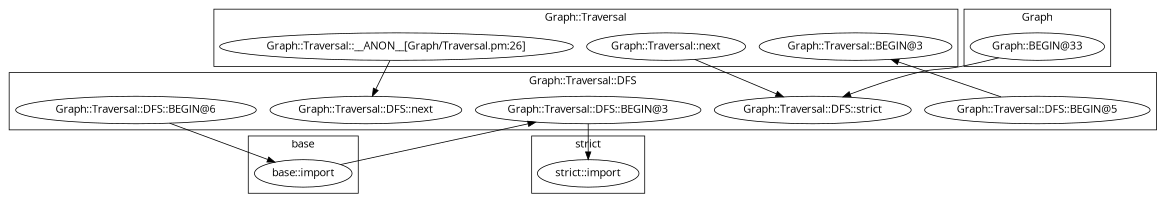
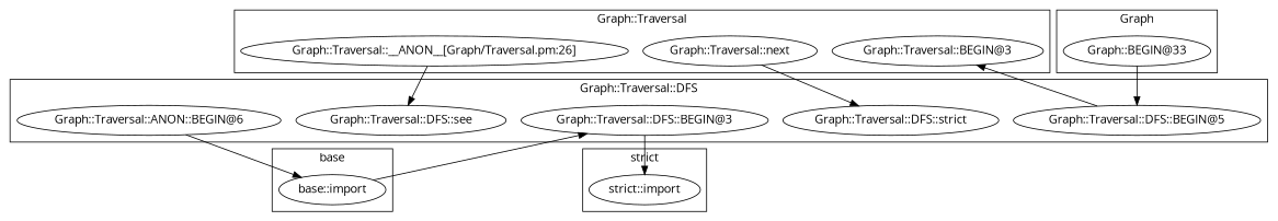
  digraph {
    fontname="Open Sans"
    node [fontname="Open Sans"]
    edge [fontname="Open Sans"]
    n1 [label="Graph::Traversal::DFS::strict"]
-   "Graph::Traversal::DFS::see" [label="Graph::Traversal::DFS::next"]
-   "Graph::Traversal::DFS::BEGIN@6"
+   "Graph::Traversal::DFS::see"
+   "Graph::Traversal::DFS::BEGIN@6" [label="Graph::Traversal::ANON::BEGIN@6"]
    "Graph::Traversal::DFS::BEGIN@5"
    "Graph::Traversal::DFS::BEGIN@3"
    "base::import"
    "Graph::BEGIN@33"
    "Graph::Traversal::__ANON__[Graph/Traversal.pm:26]"
    "Graph::Traversal::next"
    "Graph::Traversal::BEGIN@3"
    "strict::import"
    subgraph cluster_1 {
      label="Graph::Traversal::DFS"
      n1
      "Graph::Traversal::DFS::see"
      "Graph::Traversal::DFS::BEGIN@6"
      "Graph::Traversal::DFS::BEGIN@5"
      "Graph::Traversal::DFS::BEGIN@3"
    }
    subgraph cluster_2 {
      label=base
      "base::import"
    }
    subgraph cluster_3 {
      label="Graph"
      "Graph::BEGIN@33"
    }
    subgraph cluster_4 {
      label="Graph::Traversal"
      "Graph::Traversal::__ANON__[Graph/Traversal.pm:26]"
      "Graph::Traversal::next"
      "Graph::Traversal::BEGIN@3"
    }
    subgraph cluster_5 {
      label="strict"
      "strict::import"
    }
    "Graph::Traversal::DFS::BEGIN@6" -> "base::import"
    "Graph::Traversal::DFS::BEGIN@5" -> "Graph::Traversal::BEGIN@3"
    "Graph::Traversal::DFS::BEGIN@3" -> "strict::import"
    "base::import" -> "Graph::Traversal::DFS::BEGIN@3"
-   "Graph::BEGIN@33" -> n1
+   "Graph::BEGIN@33" -> "Graph::Traversal::DFS::BEGIN@5"
    "Graph::Traversal::__ANON__[Graph/Traversal.pm:26]" -> "Graph::Traversal::DFS::see"
    "Graph::Traversal::next" -> n1
  }
